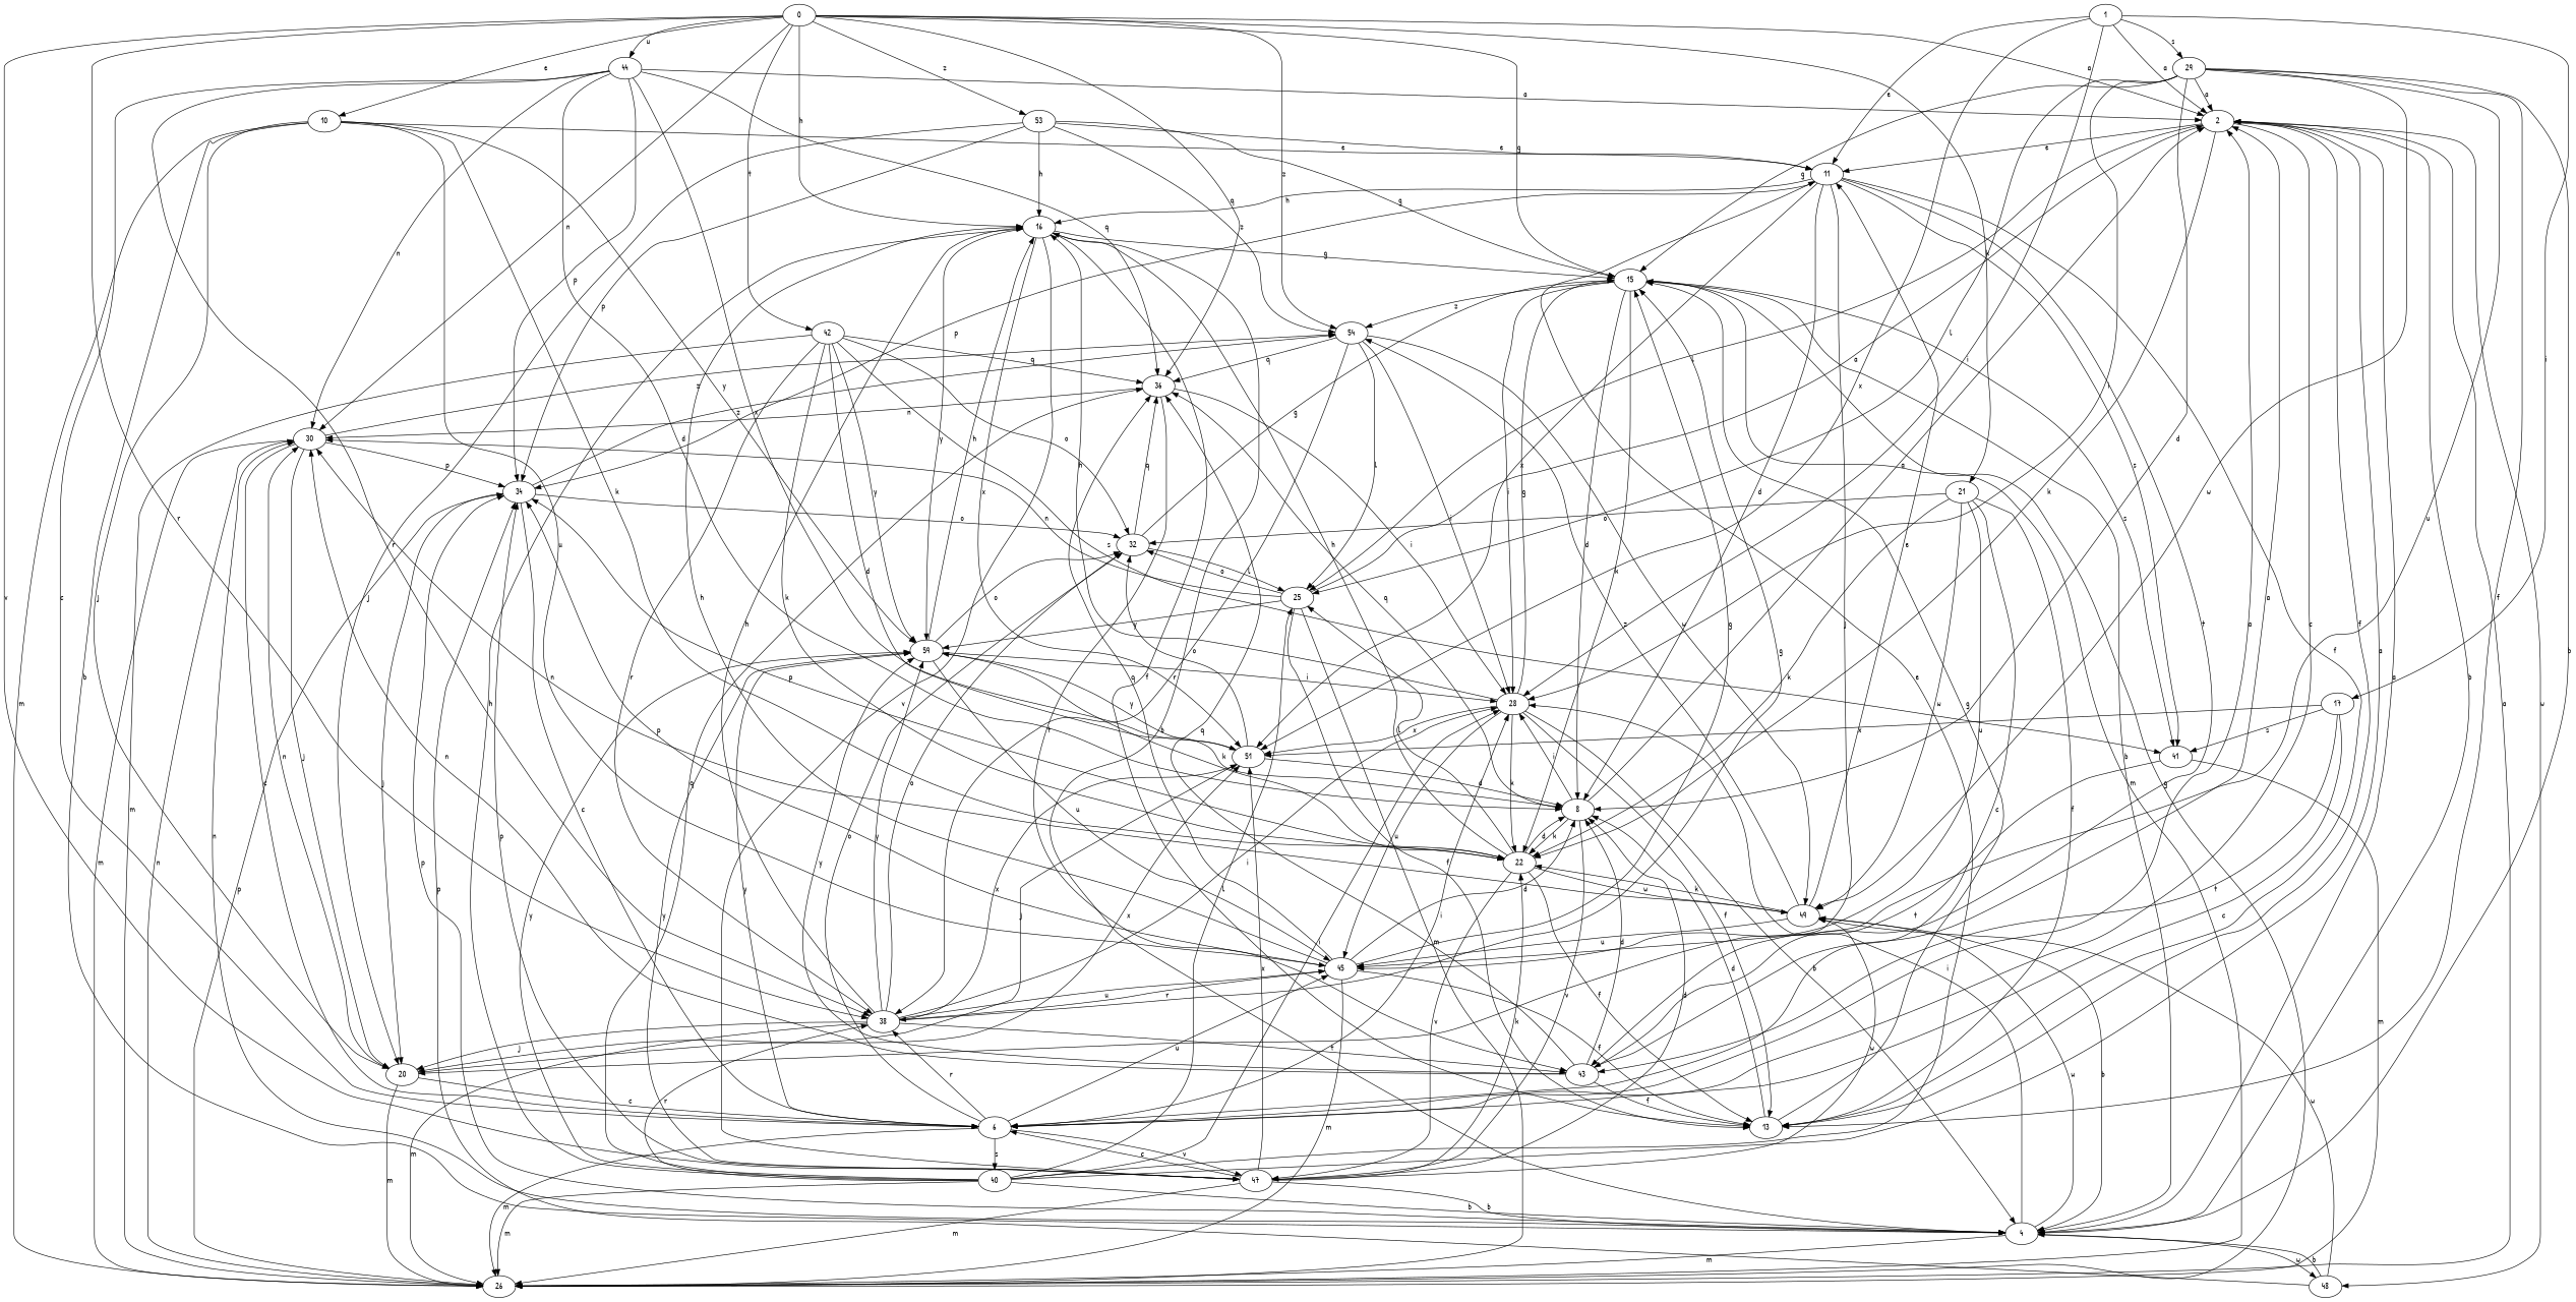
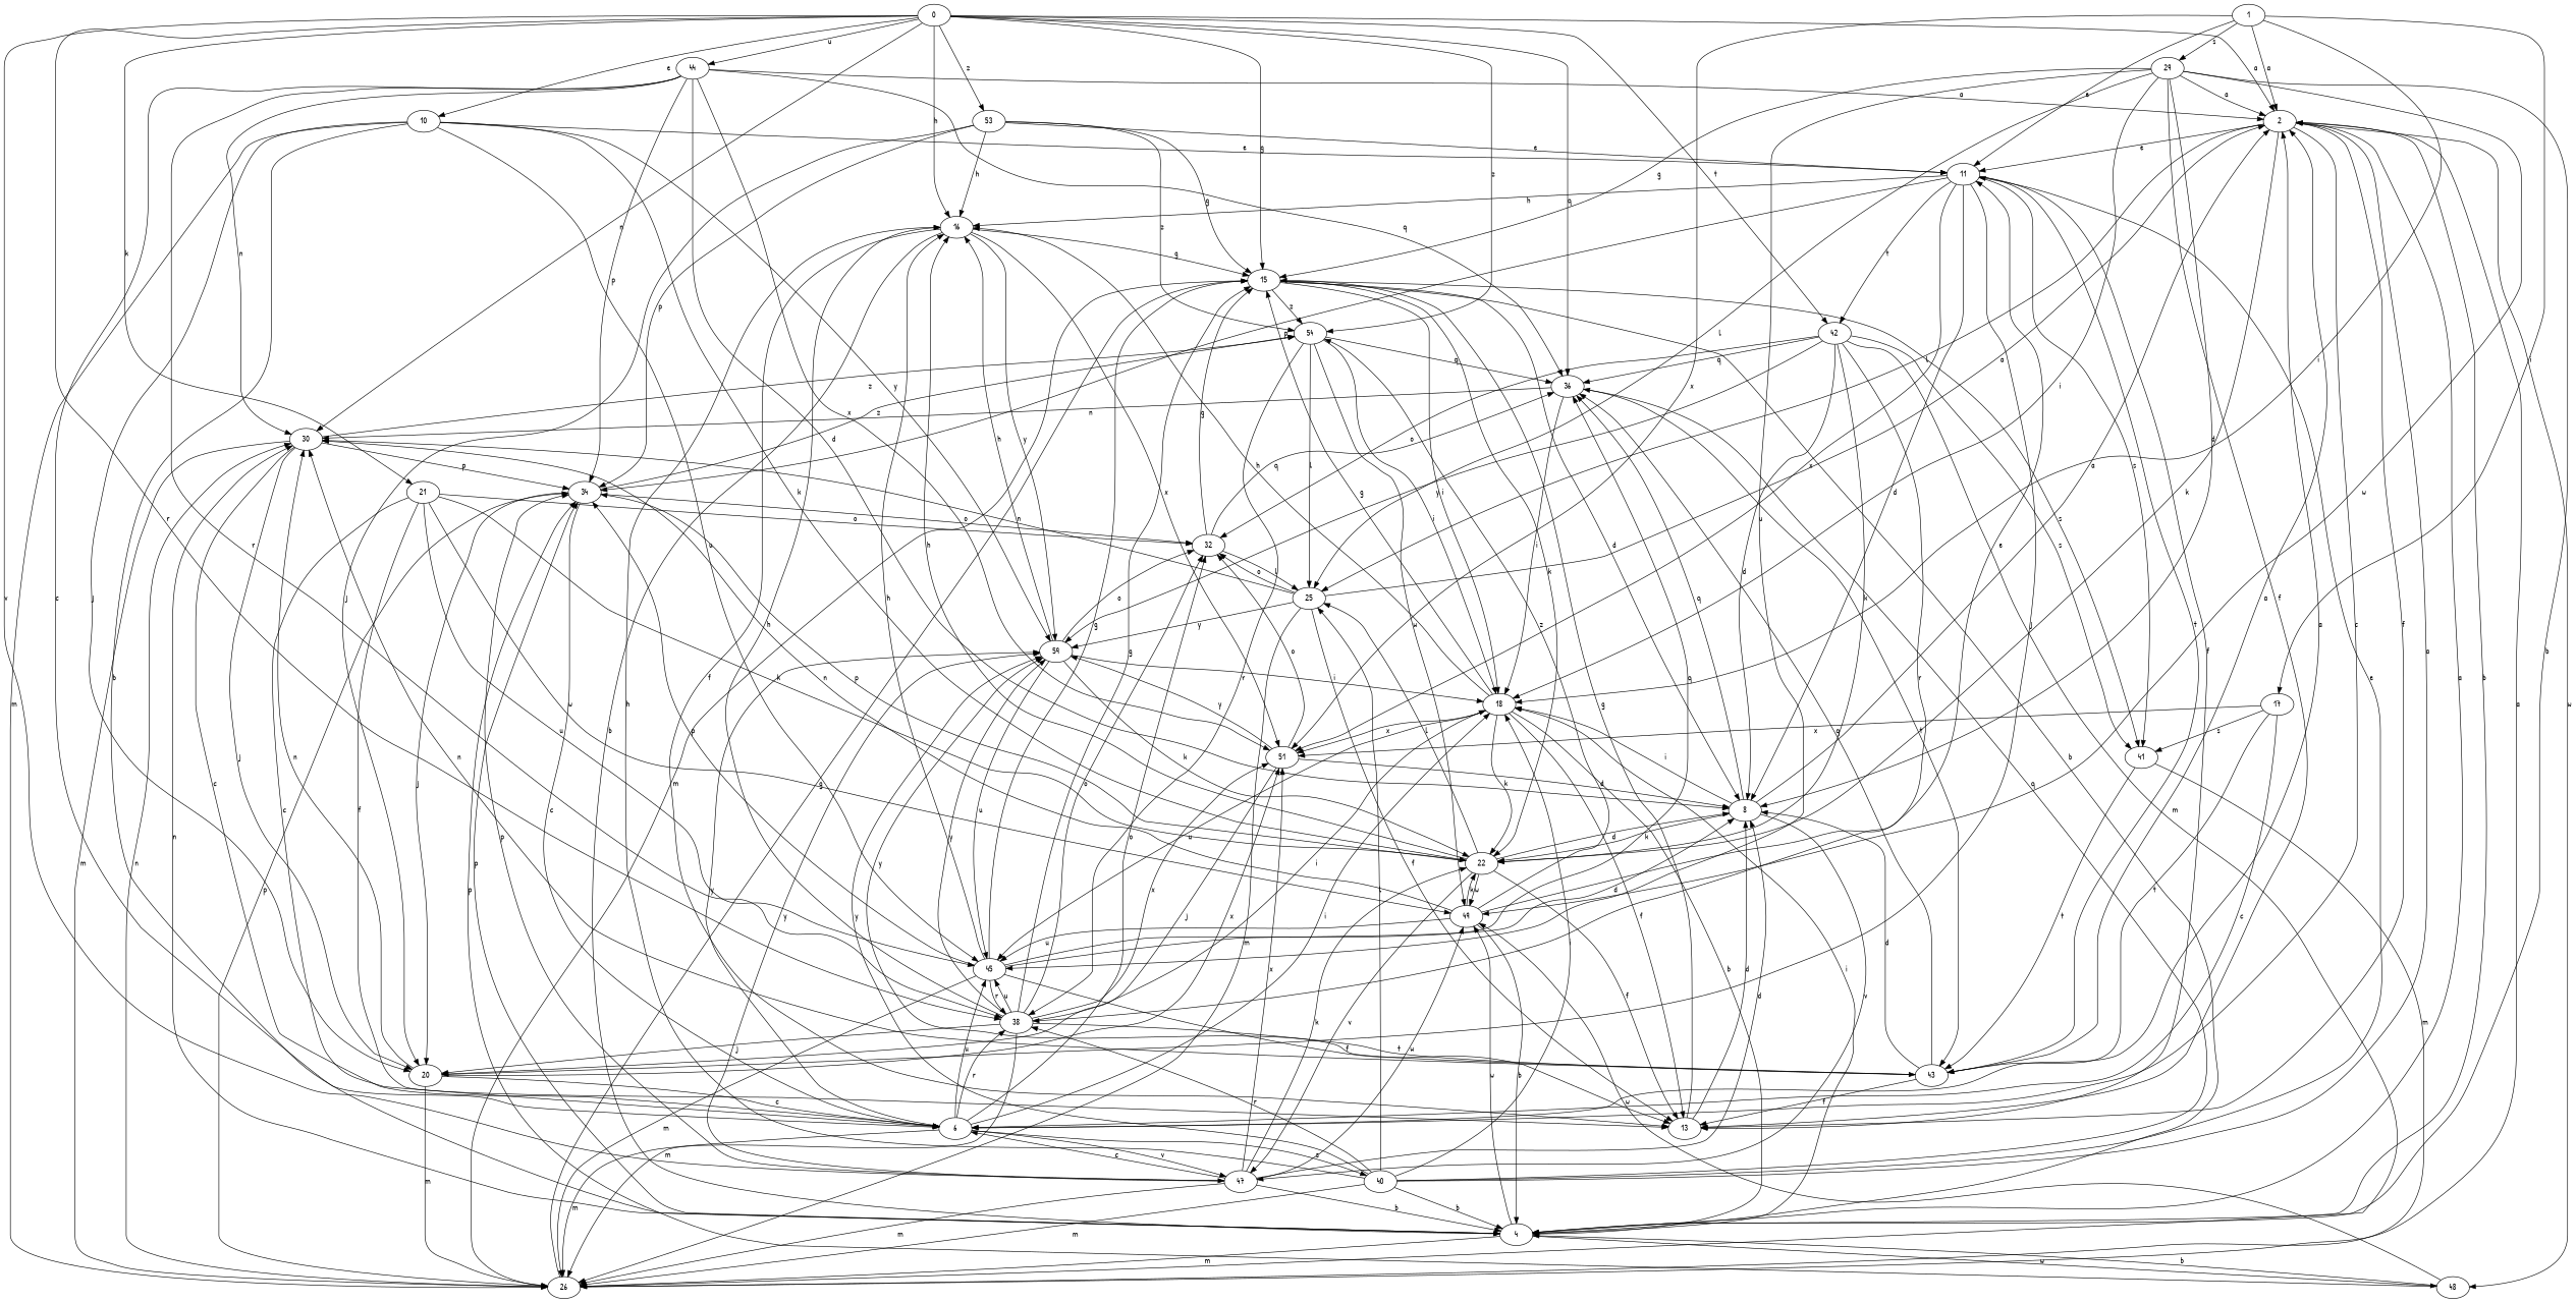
  strict digraph {
    fontname="Patrick Hand"
    node [fontname="Patrick Hand"]
    edge [fontname="Patrick Hand"]
    0
    2
    10
    15
    16
    21
    30
    36
    38
    42
    44
    47
    53
    54
    11
    4
    6
    13
    22
    25
    48
    26
    45
    n24 [label=59]
    20
-   18 [label=28]
+   18
    8
    41
    51
    49
    32
    34
    43
    1
    17
    n36 [label=29]
    40
    0 -> 2 [label=a]
    0 -> 10 [label=e]
    0 -> 15 [label=g]
    0 -> 16 [label=h]
    0 -> 21 [label=k]
    0 -> 30 [label=n]
    0 -> 36 [label=q]
    0 -> 38 [label=r]
    0 -> 42 [label=t]
    0 -> 44 [label=u]
    0 -> 47 [label=v]
    0 -> 53 [label=z]
    0 -> 54 [label=z]
    2 -> 11 [label=e]
    2 -> 4 [label=b]
    2 -> 6 [label=c]
    2 -> 13 [label=f]
    2 -> 22 [label=k]
    2 -> 25 [label=l]
    2 -> 48 [label=w]
    10 -> 11 [label=e]
    10 -> 4 [label=b]
    10 -> 22 [label=k]
    10 -> 26 [label=m]
    10 -> 45 [label=u]
    10 -> n24 [label=y]
    10 -> 20 [label=j]
    15 -> 54 [label=z]
    15 -> 4 [label=b]
    15 -> 22 [label=k]
    15 -> 26 [label=m]
    15 -> 18 [label=i]
    15 -> 8 [label=d]
    15 -> 41 [label=s]
    16 -> 15 [label=g]
-   16 -> 47 [label=v]
    16 -> 4 [label=b]
    16 -> 13 [label=f]
    16 -> n24 [label=y]
    16 -> 51 [label=x]
    21 -> 6 [label=c]
    21 -> 13 [label=f]
    21 -> 22 [label=k]
    21 -> 45 [label=u]
    21 -> 49 [label=w]
    21 -> 32 [label=o]
    30 -> 54 [label=z]
    30 -> 6 [label=c]
    30 -> 26 [label=m]
    30 -> 20 [label=j]
    30 -> 34 [label=p]
    36 -> 30 [label=n]
    36 -> 18 [label=i]
    36 -> 43 [label=t]
    38 -> 15 [label=g]
    38 -> 16 [label=h]
    38 -> 26 [label=m]
    38 -> 45 [label=u]
    38 -> n24 [label=y]
    38 -> 20 [label=j]
    38 -> 18 [label=i]
    38 -> 51 [label=x]
    38 -> 32 [label=o]
    38 -> 43 [label=t]
    42 -> 36 [label=q]
    42 -> 38 [label=r]
    42 -> 22 [label=k]
    42 -> 26 [label=m]
    42 -> n24 [label=y]
    42 -> 8 [label=d]
    42 -> 41 [label=s]
    42 -> 32 [label=o]
    44 -> 2 [label=a]
    44 -> 30 [label=n]
    44 -> 36 [label=q]
    44 -> 38 [label=r]
    44 -> 6 [label=c]
    44 -> 8 [label=d]
    44 -> 51 [label=x]
    44 -> 34 [label=p]
    47 -> 4 [label=b]
    47 -> 6 [label=c]
    47 -> 22 [label=k]
    47 -> 26 [label=m]
    47 -> n24 [label=y]
    47 -> 8 [label=d]
    47 -> 51 [label=x]
    47 -> 49 [label=w]
    47 -> 34 [label=p]
    53 -> 15 [label=g]
    53 -> 16 [label=h]
    53 -> 54 [label=z]
    53 -> 11 [label=e]
    53 -> 20 [label=j]
    53 -> 34 [label=p]
    54 -> 36 [label=q]
    54 -> 38 [label=r]
    54 -> 25 [label=l]
    54 -> 18 [label=i]
    54 -> 49 [label=w]
    11 -> 16 [label=h]
+   11 -> 42 [label=t]
    11 -> 13 [label=f]
    11 -> 20 [label=j]
    11 -> 8 [label=d]
    11 -> 41 [label=s]
    11 -> 51 [label=x]
    11 -> 34 [label=p]
    11 -> 43 [label=t]
    4 -> 2 [label=a]
    4 -> 30 [label=n]
    4 -> 48 [label=w]
    4 -> 26 [label=m]
    4 -> 18 [label=i]
    4 -> 49 [label=w]
    4 -> 34 [label=p]
    6 -> 2 [label=a]
    6 -> 38 [label=r]
    6 -> 47 [label=v]
    6 -> 26 [label=m]
    6 -> 45 [label=u]
    6 -> n24 [label=y]
    6 -> 18 [label=i]
    6 -> 32 [label=o]
    6 -> 40 [label=s]
    13 -> 15 [label=g]
    13 -> 8 [label=d]
    22 -> 16 [label=h]
    22 -> 47 [label=v]
    22 -> 13 [label=f]
    22 -> 25 [label=l]
    22 -> 8 [label=d]
    22 -> 49 [label=w]
    22 -> 34 [label=p]
    25 -> 2 [label=a]
    25 -> 30 [label=n]
    25 -> 13 [label=f]
    25 -> 26 [label=m]
    25 -> n24 [label=y]
    25 -> 32 [label=o]
    48 -> 4 [label=b]
    48 -> 49 [label=w]
    48 -> 34 [label=p]
    26 -> 2 [label=a]
    26 -> 15 [label=g]
    26 -> 30 [label=n]
    26 -> 34 [label=p]
    45 -> 15 [label=g]
    45 -> 16 [label=h]
    45 -> 36 [label=q]
    45 -> 38 [label=r]
    45 -> 13 [label=f]
    45 -> 26 [label=m]
    45 -> 8 [label=d]
    45 -> 34 [label=p]
    n24 -> 16 [label=h]
    n24 -> 22 [label=k]
    n24 -> 45 [label=u]
    n24 -> 18 [label=i]
    n24 -> 32 [label=o]
    20 -> 30 [label=n]
    20 -> 6 [label=c]
    20 -> 26 [label=m]
    20 -> 51 [label=x]
    18 -> 15 [label=g]
    18 -> 16 [label=h]
    18 -> 4 [label=b]
    18 -> 13 [label=f]
    18 -> 22 [label=k]
    18 -> 45 [label=u]
    18 -> 51 [label=x]
    8 -> 2 [label=a]
    8 -> 36 [label=q]
    8 -> 47 [label=v]
    8 -> 22 [label=k]
    8 -> 18 [label=i]
    41 -> 26 [label=m]
    41 -> 43 [label=t]
    51 -> n24 [label=y]
    51 -> 20 [label=j]
    51 -> 8 [label=d]
    51 -> 32 [label=o]
    49 -> 30 [label=n]
    49 -> 54 [label=z]
    49 -> 11 [label=e]
    49 -> 4 [label=b]
    49 -> 22 [label=k]
    49 -> 45 [label=u]
    32 -> 15 [label=g]
    32 -> 36 [label=q]
    32 -> 25 [label=l]
    34 -> 54 [label=z]
    34 -> 6 [label=c]
    34 -> 20 [label=j]
    34 -> 32 [label=o]
    43 -> 2 [label=a]
    43 -> 30 [label=n]
    43 -> 36 [label=q]
    43 -> 13 [label=f]
    43 -> n24 [label=y]
    43 -> 8 [label=d]
    1 -> 2 [label=a]
    1 -> 11 [label=e]
    1 -> 18 [label=i]
    1 -> 51 [label=x]
    1 -> 17 [label=i]
    1 -> n36 [label=s]
    17 -> 6 [label=c]
    17 -> 41 [label=s]
    17 -> 51 [label=x]
    17 -> 43 [label=t]
    n36 -> 2 [label=a]
    n36 -> 15 [label=g]
    n36 -> 4 [label=b]
    n36 -> 13 [label=f]
    n36 -> 25 [label=l]
    n36 -> 45 [label=u]
    n36 -> 18 [label=i]
    n36 -> 8 [label=d]
    n36 -> 49 [label=w]
    40 -> 2 [label=a]
    40 -> 16 [label=h]
    40 -> 36 [label=q]
    40 -> 38 [label=r]
    40 -> 11 [label=e]
    40 -> 4 [label=b]
    40 -> 25 [label=l]
    40 -> 26 [label=m]
    40 -> n24 [label=y]
    40 -> 18 [label=i]
  }
